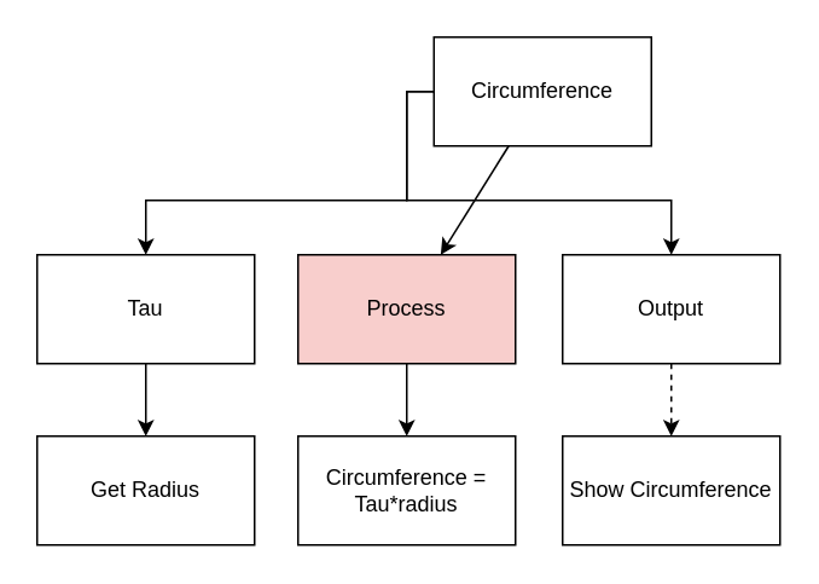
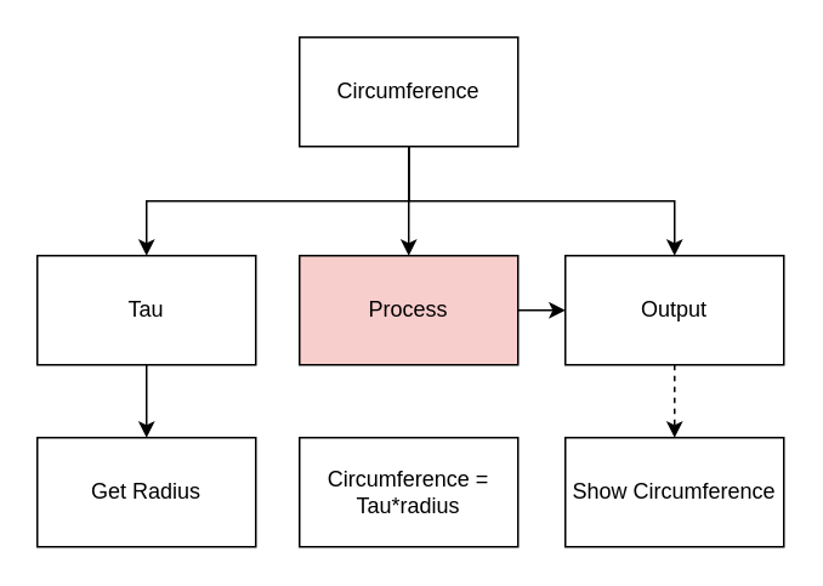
  <mxCell id="0" />
  <mxCell id="1" parent="0" />
  <mxCell id="2" style="edgeStyle=none;html=1;" edge="1" parent="1" source="5" target="7"><mxGeometry relative="1" as="geometry" /></mxCell>
  <mxCell id="3" style="edgeStyle=orthogonalEdgeStyle;html=1;rounded=0;" edge="1" parent="1" source="5" target="9"><mxGeometry relative="1" as="geometry"><Array as="points"><mxPoint x="224" y="110" /><mxPoint x="80" y="110" /></Array></mxGeometry></mxCell>
  <mxCell id="4" style="edgeStyle=orthogonalEdgeStyle;html=1;rounded=0;entryX=0.5;entryY=0;entryDx=0;entryDy=0;" edge="1" parent="1" source="5" target="11"><mxGeometry relative="1" as="geometry"><Array as="points"><mxPoint x="224" y="110" /><mxPoint x="370" y="110" /></Array><mxPoint x="370" y="130" as="targetPoint" /></mxGeometry></mxCell>
- <mxCell id="5" value="Circumference" style="rounded=0;whiteSpace=wrap;html=1;" vertex="1" parent="1"><mxGeometry x="239" y="20" width="120" height="60" as="geometry" /></mxCell>
- <mxCell id="6" style="edgeStyle=orthogonalEdgeStyle;html=1;rounded=0;" edge="1" parent="1" source="7" target="14"><mxGeometry relative="1" as="geometry" /></mxCell>
+ <mxCell id="5" value="Circumference" style="rounded=0;whiteSpace=wrap;html=1;" vertex="1" parent="1"><mxGeometry x="164" y="20" width="120" height="60" as="geometry" /></mxCell>
+ <mxCell id="6" style="edgeStyle=orthogonalEdgeStyle;html=1;rounded=0;" edge="1" parent="1" source="7" target="11"><mxGeometry relative="1" as="geometry" /></mxCell>
  <mxCell id="7" value="Process" style="rounded=0;whiteSpace=wrap;html=1;fillColor=#f8cecc;" vertex="1" parent="1"><mxGeometry x="164" y="140" width="120" height="60" as="geometry" /></mxCell>
  <mxCell id="8" style="edgeStyle=orthogonalEdgeStyle;html=1;entryX=0.5;entryY=0;entryDx=0;entryDy=0;rounded=0;" edge="1" parent="1" source="9" target="12"><mxGeometry relative="1" as="geometry" /></mxCell>
  <mxCell id="9" value="Tau" style="rounded=0;whiteSpace=wrap;html=1;" vertex="1" parent="1"><mxGeometry x="20" y="140" width="120" height="60" as="geometry" /></mxCell>
  <mxCell id="10" style="edgeStyle=orthogonalEdgeStyle;html=1;rounded=0;dashed=1;" edge="1" parent="1" source="11" target="13"><mxGeometry relative="1" as="geometry" /></mxCell>
  <mxCell id="11" value="Output" style="rounded=0;whiteSpace=wrap;html=1;" vertex="1" parent="1"><mxGeometry x="310" y="140" width="120" height="60" as="geometry" /></mxCell>
  <mxCell id="12" value="Get Radius" style="rounded=0;whiteSpace=wrap;html=1;" vertex="1" parent="1"><mxGeometry x="20" y="240" width="120" height="60" as="geometry" /></mxCell>
  <mxCell id="13" value="Show Circumference" style="rounded=0;whiteSpace=wrap;html=1;" vertex="1" parent="1"><mxGeometry x="310" y="240" width="120" height="60" as="geometry" /></mxCell>
  <mxCell id="14" value="Circumference = Tau*radius" style="rounded=0;whiteSpace=wrap;html=1;" vertex="1" parent="1"><mxGeometry x="164" y="240" width="120" height="60" as="geometry" /></mxCell>
